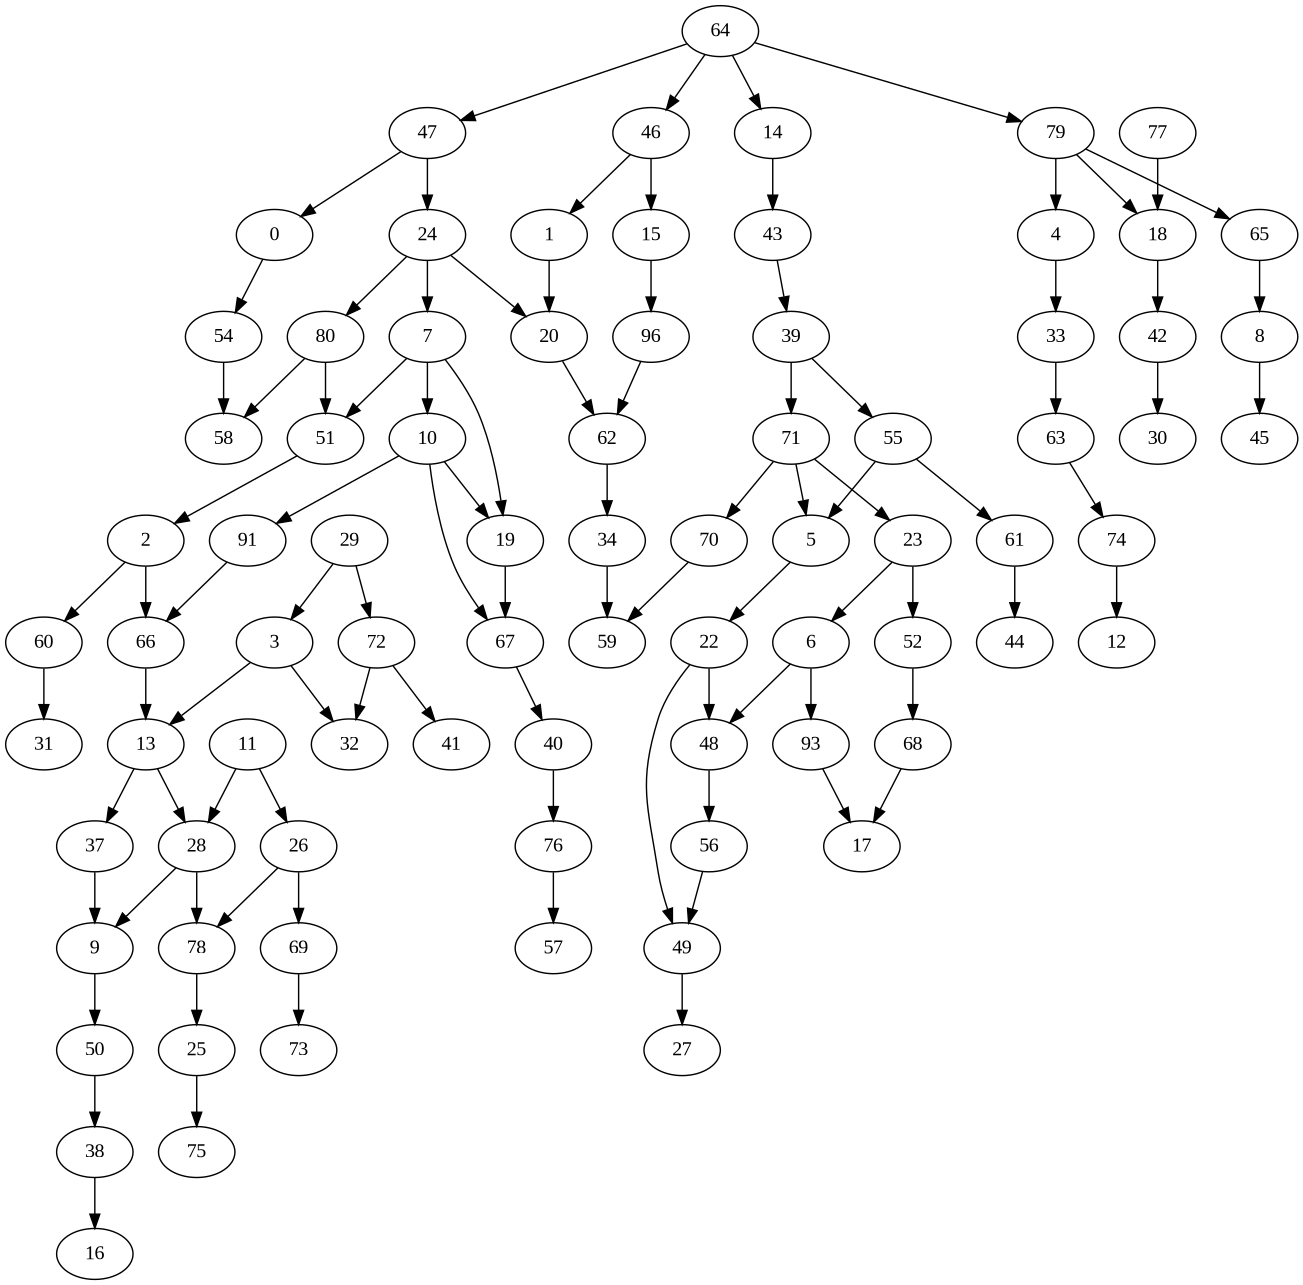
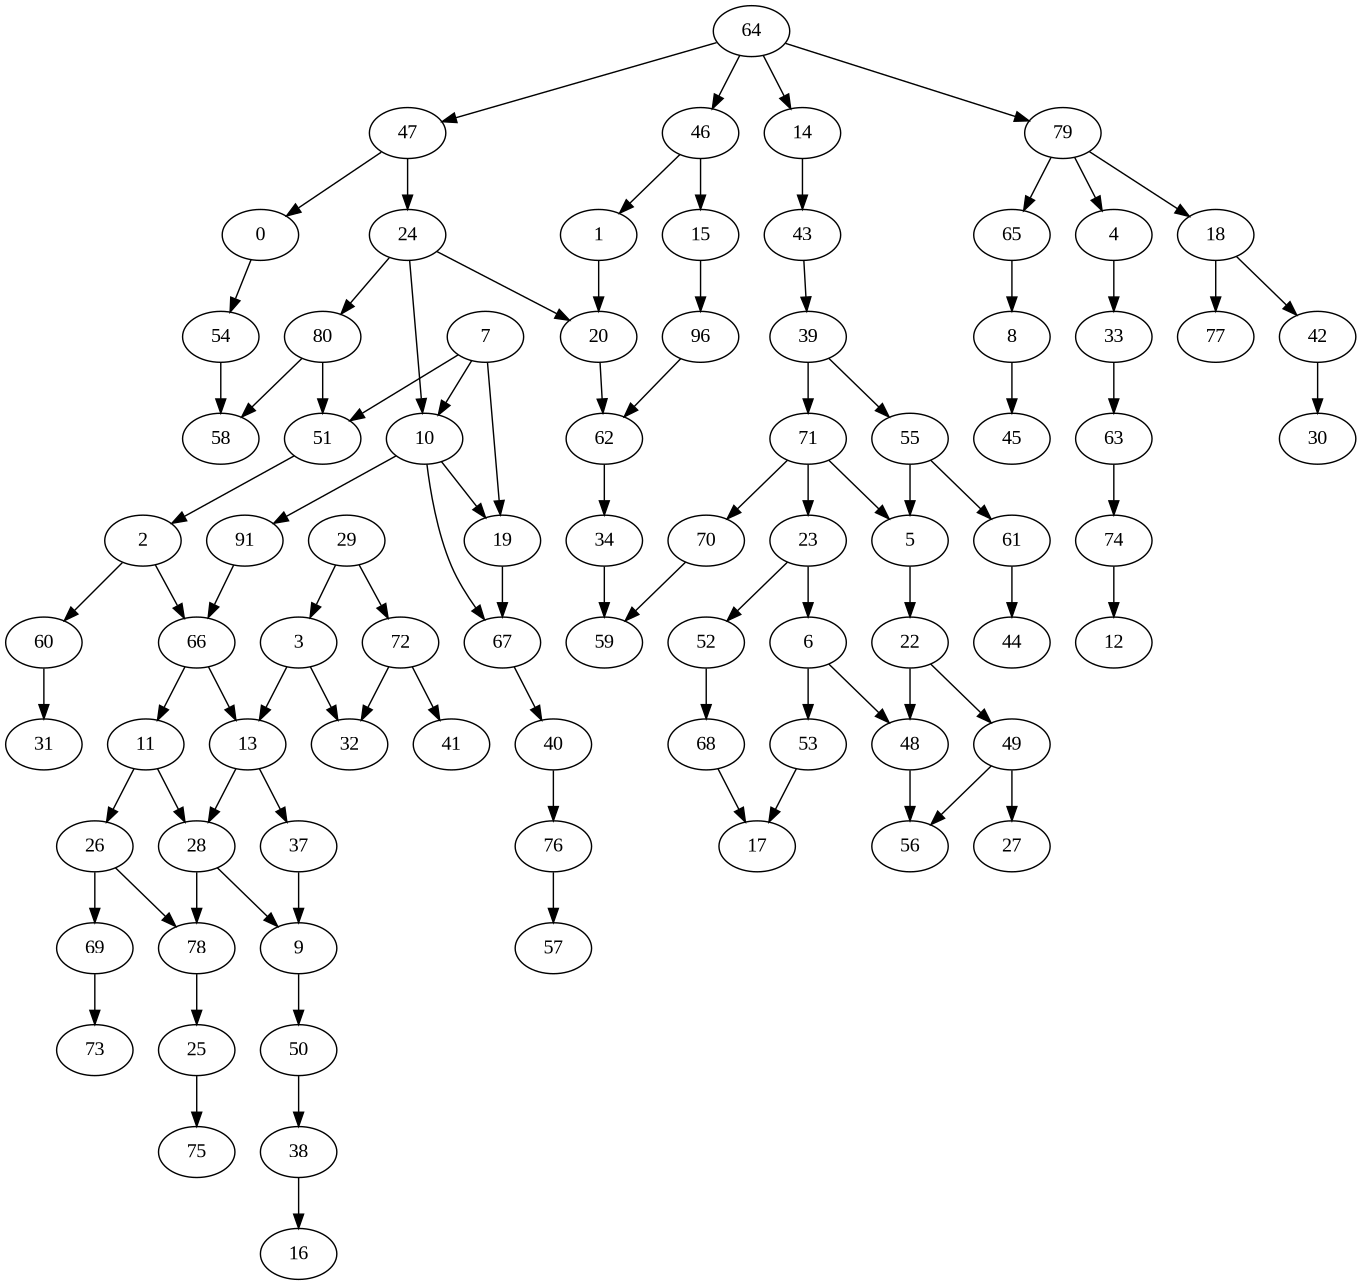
  strict digraph {
    fontname="Liberation Serif"
    node [fontname="Liberation Serif"]
    edge [fontname="Liberation Serif"]
    0
    54
    58
    1
    20
    62
    34
    2
    60
    66
    31
    13
    11
    28
    37
    26
    3
    32
    9
    78
    4
    33
    63
    74
    5
    22
    48
    49
    56
    27
    6
-   53 [label=93]
+   53
    17
    7
    10
    19
    51
    n38 [label=91]
    67
    29
    72
    40
    8
    45
    50
    38
    16
    76
    41
    69
    73
    25
    14
    43
    39
    55
    71
    n58 [label=96]
    15
    18
    42
    77
    30
    59
    23
    52
    68
    24
    80
    75
    57
    12
    61
    70
    44
    46
    47
    64
    79
    65
    0 -> 54
    54 -> 58
    1 -> 20
    20 -> 62
    62 -> 34
    34 -> 59
    2 -> 60
    2 -> 66
    60 -> 31
    66 -> 13
+   66 -> 11
    13 -> 28
    13 -> 37
    11 -> 28
    11 -> 26
    28 -> 9
    28 -> 78
    37 -> 9
    26 -> 78
    26 -> 69
    3 -> 13
    3 -> 32
    9 -> 50
    78 -> 25
    4 -> 33
    33 -> 63
    63 -> 74
    74 -> 12
    5 -> 22
    22 -> 48
    22 -> 49
    48 -> 56
-   56 -> 49
+   49 -> 56
    49 -> 27
    6 -> 48
    6 -> 53
    53 -> 17
    7 -> 10
    7 -> 19
    7 -> 51
    10 -> 19
    10 -> n38
    10 -> 67
    19 -> 67
    51 -> 2
    n38 -> 66
    67 -> 40
    29 -> 3
    29 -> 72
    72 -> 32
    72 -> 41
    40 -> 76
    8 -> 45
    50 -> 38
    38 -> 16
    76 -> 57
    69 -> 73
    25 -> 75
    14 -> 43
    43 -> 39
    39 -> 55
    39 -> 71
    55 -> 5
    55 -> 61
    71 -> 5
    71 -> 23
    71 -> 70
    n58 -> 62
    15 -> n58
    18 -> 42
-   77 -> 18
+   18 -> 77
    42 -> 30
    23 -> 6
    23 -> 52
    52 -> 68
    68 -> 17
    24 -> 20
-   24 -> 7
+   24 -> 10
    24 -> 80
    80 -> 58
    80 -> 51
    61 -> 44
    70 -> 59
    46 -> 1
    46 -> 15
    47 -> 0
    47 -> 24
    64 -> 14
    64 -> 46
    64 -> 47
    64 -> 79
    79 -> 4
    79 -> 18
    79 -> 65
    65 -> 8
  }
